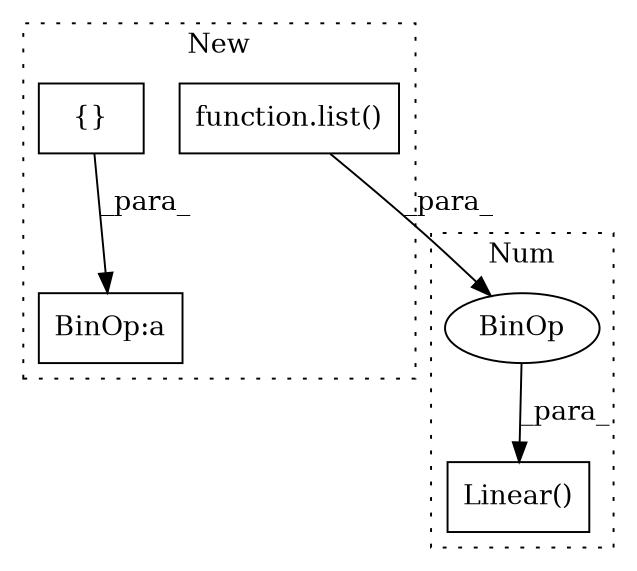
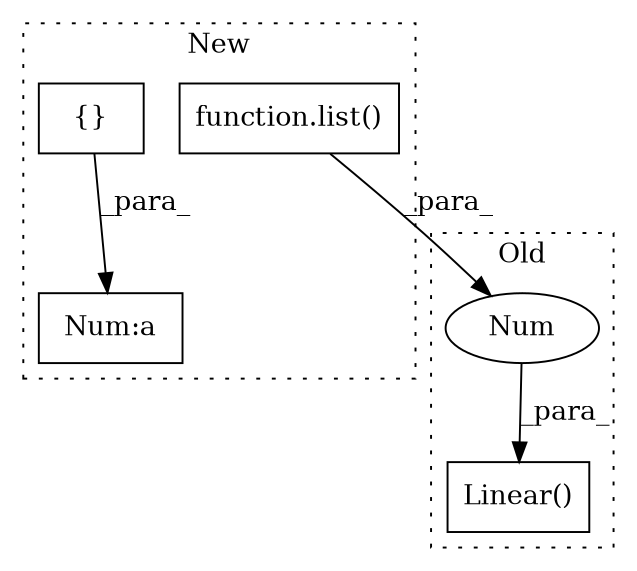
  digraph {
    node [a=75 l=3 shape=box]
    n1 [l="10,1" label="Linear()" s="3844,3862"]
-   n2 [a=76 label=BinOp s=3854 shape=ellipse]
+   n2 [a=76 label=Num s=3854 shape=ellipse]
    n3 [l="5,1" label="function.list()" s="4522,4539"]
-   n4 [a=82 label="BinOp:a" s=4540]
+   n4 [a=82 label="Num:a" s=4540]
    n5 [a=59 l="1,0" label="{}" s="4543,4577"]
    subgraph cluster_1 {
-     label=Num
+     label=Old
      style=dotted
      n1
      n2
    }
    subgraph cluster_2 {
      label=New
      style=dotted
      n3
      n4
      n5
    }
    n2 -> n1 [label=_para_]
    n3 -> n2 [label=_para_]
    n5 -> n4 [label=_para_]
  }
